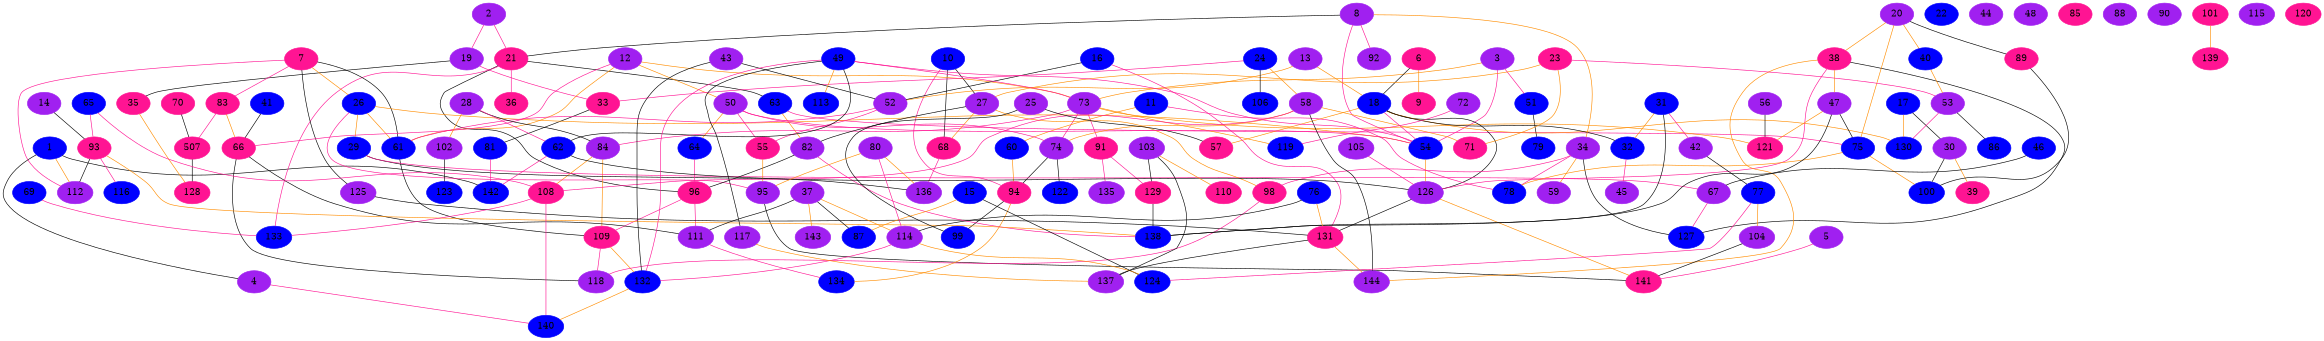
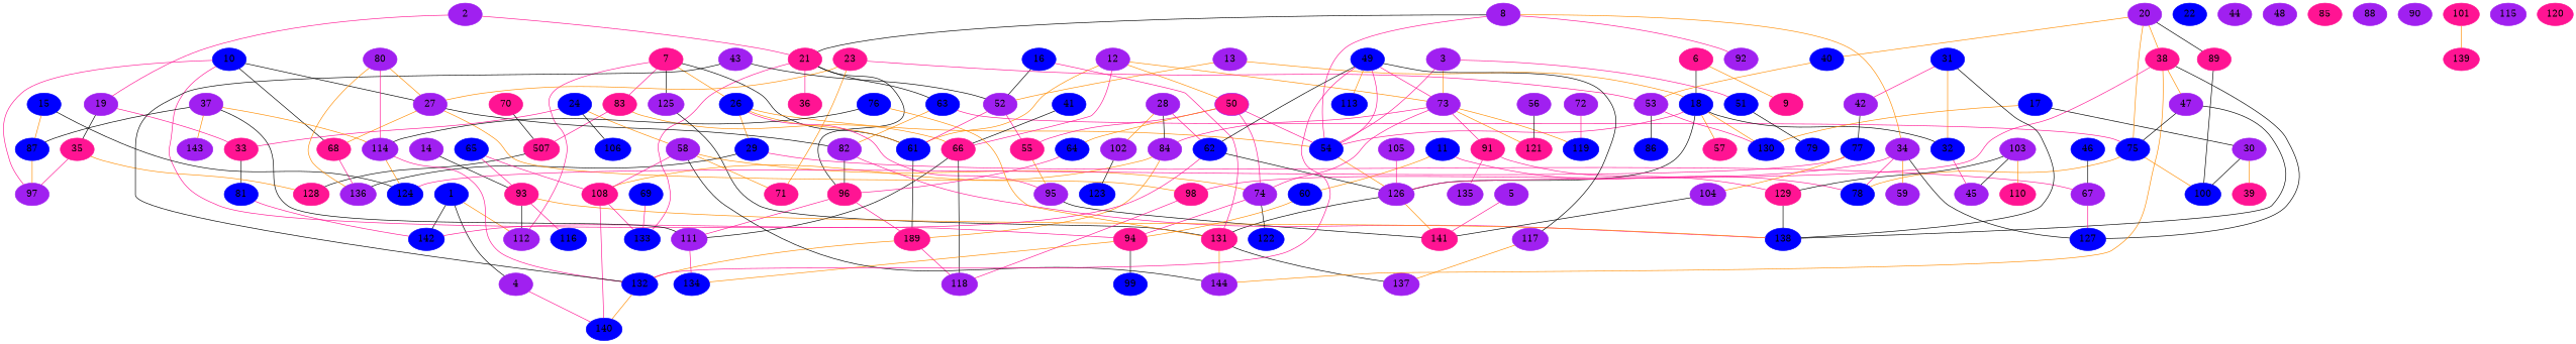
  graph {
    node [color=purple style=filled]
    edge [color=deeppink]
    1 [color=blue]
    4
    112
    142 [color=blue]
    140 [color=blue]
    2
    19
    21 [color=deeppink]
    33 [color=deeppink]
    35 [color=deeppink]
    36 [color=deeppink]
    63 [color=blue]
    96 [color=deeppink]
    133 [color=blue]
    51 [color=blue]
    3
    54 [color=blue]
    73
    79 [color=blue]
    126
    84
    121 [color=deeppink]
    74
    119 [color=blue]
    91 [color=deeppink]
    141 [color=deeppink]
    5
    6 [color=deeppink]
    9 [color=deeppink]
    18 [color=blue]
    130 [color=blue]
    32 [color=blue]
    57 [color=deeppink]
    7 [color=deeppink]
    26 [color=blue]
    61 [color=blue]
    83 [color=deeppink]
    125
    29 [color=blue]
    95
-   109 [color=deeppink]
+   109 [color=deeppink label=189]
    66 [color=deeppink]
    n43 [color=deeppink label=507]
    131 [color=deeppink]
    8
    34
    92
    78 [color=blue]
    98 [color=deeppink]
    59
    127 [color=blue]
    10 [color=blue]
    27
    68 [color=deeppink]
    94 [color=deeppink]
+   97
    82
    136
    99 [color=blue]
    134 [color=blue]
    11 [color=blue]
    60 [color=blue]
    12
-   50
+   50 [fillcolor=deeppink]
    55 [color=deeppink]
    64 [color=blue]
    111
    118
    13
    52
    93 [color=deeppink]
    14
    138 [color=blue]
    116 [color=blue]
    15 [color=blue]
    87 [color=blue]
    124 [color=blue]
    16 [color=blue]
    144
    137
    17 [color=blue]
    30
    39 [color=deeppink]
    100 [color=blue]
    45
    81 [color=blue]
    128 [color=deeppink]
    38 [color=deeppink]
    20
    40 [color=blue]
    75 [color=blue]
    89 [color=deeppink]
    47
    53
    22 [color=blue]
    23 [color=deeppink]
    71 [color=deeppink]
    86 [color=blue]
    24 [color=blue]
    58
    106 [color=blue]
    108 [color=deeppink]
-   25
    67
    62 [color=blue]
    28
    102
    123 [color=blue]
    31 [color=blue]
    42
    77 [color=blue]
    37
    114
    143
    132 [color=blue]
    41 [color=blue]
    104
    43
    44
    46 [color=blue]
    48
    49 [color=blue]
    113 [color=blue]
    117
    122 [color=blue]
    56
    65 [color=blue]
    69 [color=blue]
    70 [color=deeppink]
    72
    129 [color=deeppink]
    135
    76 [color=blue]
    80
    85 [color=deeppink]
    88
    90
    101 [color=deeppink]
    139 [color=deeppink]
    103
    110 [color=deeppink]
    105
    115
    120 [color=deeppink]
    1 -- 4 [color=black]
    1 -- 112 [color=darkorange]
    1 -- 142 [color=black]
    4 -- 140
    2 -- 19
    2 -- 21
    19 -- 33
    19 -- 35 [color=black]
    21 -- 36
    21 -- 63 [color=black]
    21 -- 96 [color=black]
    21 -- 133
    33 -- 81 [color=black]
+   35 -- 97
    35 -- 128 [color=darkorange]
    63 -- 82 [color=darkorange]
    63 -- 75
    96 -- 109
    96 -- 111
    51 -- 79 [color=black]
    3 -- 51
    3 -- 54
    3 -- 73 [color=darkorange]
    54 -- 126 [color=darkorange]
    73 -- 84
    73 -- 121 [color=darkorange]
    73 -- 74
    73 -- 119 [color=darkorange]
    73 -- 91
    126 -- 141 [color=darkorange]
    126 -- 131 [color=black]
    84 -- 109 [color=darkorange]
    84 -- 108 [color=darkorange]
-   74 -- 94 [color=black]
+   74 -- 94
    74 -- 122 [color=black]
    91 -- 129
    91 -- 135
    5 -- 141
    6 -- 9 [color=darkorange]
    6 -- 18 [color=black]
    18 -- 54
    18 -- 126 [color=black]
    18 -- 130 [color=darkorange]
    18 -- 32 [color=black]
    18 -- 57 [color=darkorange]
    32 -- 45
    7 -- 112
    7 -- 26 [color=darkorange]
    7 -- 61 [color=black]
    7 -- 83
    7 -- 125 [color=black]
    26 -- 54 [color=darkorange]
    26 -- 61 [color=darkorange]
    26 -- 29 [color=darkorange]
    26 -- 95
    61 -- 109 [color=black]
    83 -- 66 [color=darkorange]
    83 -- n43
    125 -- 131 [color=black]
    29 -- 136 [color=black]
    29 -- 67
    95 -- 141 [color=black]
    109 -- 118
    109 -- 132 [color=darkorange]
    66 -- 111 [color=black]
    66 -- 118 [color=black]
    n43 -- 128 [color=black]
    131 -- 144 [color=darkorange]
    131 -- 137 [color=black]
    8 -- 21 [color=black]
    8 -- 54
    8 -- 34 [color=darkorange]
    8 -- 92
    34 -- 78
    34 -- 98
    34 -- 59 [color=darkorange]
    34 -- 127 [color=black]
    98 -- 118
    10 -- 27 [color=black]
    10 -- 68 [color=black]
    10 -- 94
+   10 -- 97
    27 -- 98 [color=darkorange]
    27 -- 68 [color=darkorange]
    27 -- 82 [color=black]
    68 -- 136
    94 -- 99 [color=black]
    94 -- 134 [color=darkorange]
    82 -- 96 [color=black]
    82 -- 138
    11 -- 78
    11 -- 60 [color=darkorange]
    60 -- 94 [color=darkorange]
    12 -- 73 [color=darkorange]
    12 -- 61 [color=darkorange]
    12 -- 66
    12 -- 50 [color=darkorange]
    50 -- 54
    50 -- 74
    50 -- 55
    50 -- 64 [color=darkorange]
    55 -- 95 [color=darkorange]
    64 -- 96
    111 -- 134
    13 -- 18 [color=darkorange]
    13 -- 52 [color=darkorange]
    52 -- 61
    52 -- 55
    93 -- 112 [color=black]
    93 -- 138 [color=darkorange]
    93 -- 116
    14 -- 93 [color=black]
    15 -- 87 [color=darkorange]
    15 -- 124 [color=black]
+   87 -- 97 [color=darkorange]
    16 -- 131
    16 -- 52 [color=black]
    17 -- 130 [color=darkorange]
    17 -- 30 [color=black]
    30 -- 39 [color=darkorange]
    30 -- 100 [color=black]
    81 -- 142
    38 -- 126
    38 -- 127 [color=black]
    38 -- 144 [color=darkorange]
    38 -- 47 [color=darkorange]
    20 -- 38 [color=darkorange]
    20 -- 40 [color=darkorange]
    20 -- 75 [color=darkorange]
    20 -- 89 [color=black]
    40 -- 53 [color=darkorange]
    75 -- 78 [color=darkorange]
    75 -- 100 [color=darkorange]
    89 -- 100 [color=black]
-   47 -- 121 [color=darkorange]
    47 -- 138 [color=black]
    47 -- 75 [color=black]
    53 -- 130
    53 -- 86 [color=black]
    23 -- 27 [color=darkorange]
    23 -- 53
    23 -- 71 [color=darkorange]
    24 -- 33
    24 -- 58 [color=darkorange]
    24 -- 106 [color=black]
    58 -- 74 [color=darkorange]
    58 -- 144 [color=black]
    58 -- 71 [color=darkorange]
    58 -- 108
    108 -- 140
    108 -- 133
-   25 -- 57 [color=black]
-   25 -- 99 [color=black]
    67 -- 127
    62 -- 142
    62 -- 126 [color=black]
    28 -- 84 [color=black]
    28 -- 62
    28 -- 102 [color=darkorange]
    102 -- 123 [color=black]
    31 -- 32 [color=darkorange]
    31 -- 138 [color=black]
    31 -- 42
    42 -- 77 [color=black]
    77 -- 124
    77 -- 104 [color=darkorange]
    37 -- 111 [color=black]
    37 -- 87 [color=black]
    37 -- 114 [color=darkorange]
    37 -- 143 [color=darkorange]
    114 -- 124 [color=darkorange]
    114 -- 132
    132 -- 140 [color=darkorange]
    41 -- 66 [color=black]
    104 -- 141 [color=black]
    43 -- 52 [color=black]
    43 -- 132 [color=black]
    46 -- 67 [color=black]
    49 -- 54
    49 -- 73
    49 -- 62 [color=black]
    49 -- 132
    49 -- 113 [color=darkorange]
    49 -- 117 [color=black]
    117 -- 137 [color=darkorange]
    56 -- 121 [color=black]
    65 -- 93
    65 -- 108
    69 -- 133
    70 -- n43 [color=black]
    72 -- 119
    129 -- 138 [color=black]
    76 -- 131 [color=darkorange]
    76 -- 114 [color=black]
-   80 -- 95 [color=darkorange]
+   80 -- 27 [color=darkorange]
    80 -- 136 [color=darkorange]
    80 -- 114
    101 -- 139 [color=darkorange]
-   103 -- 137 [color=black]
+   103 -- 45 [color=black]
    103 -- 129 [color=black]
    103 -- 110 [color=darkorange]
    105 -- 126
  }
